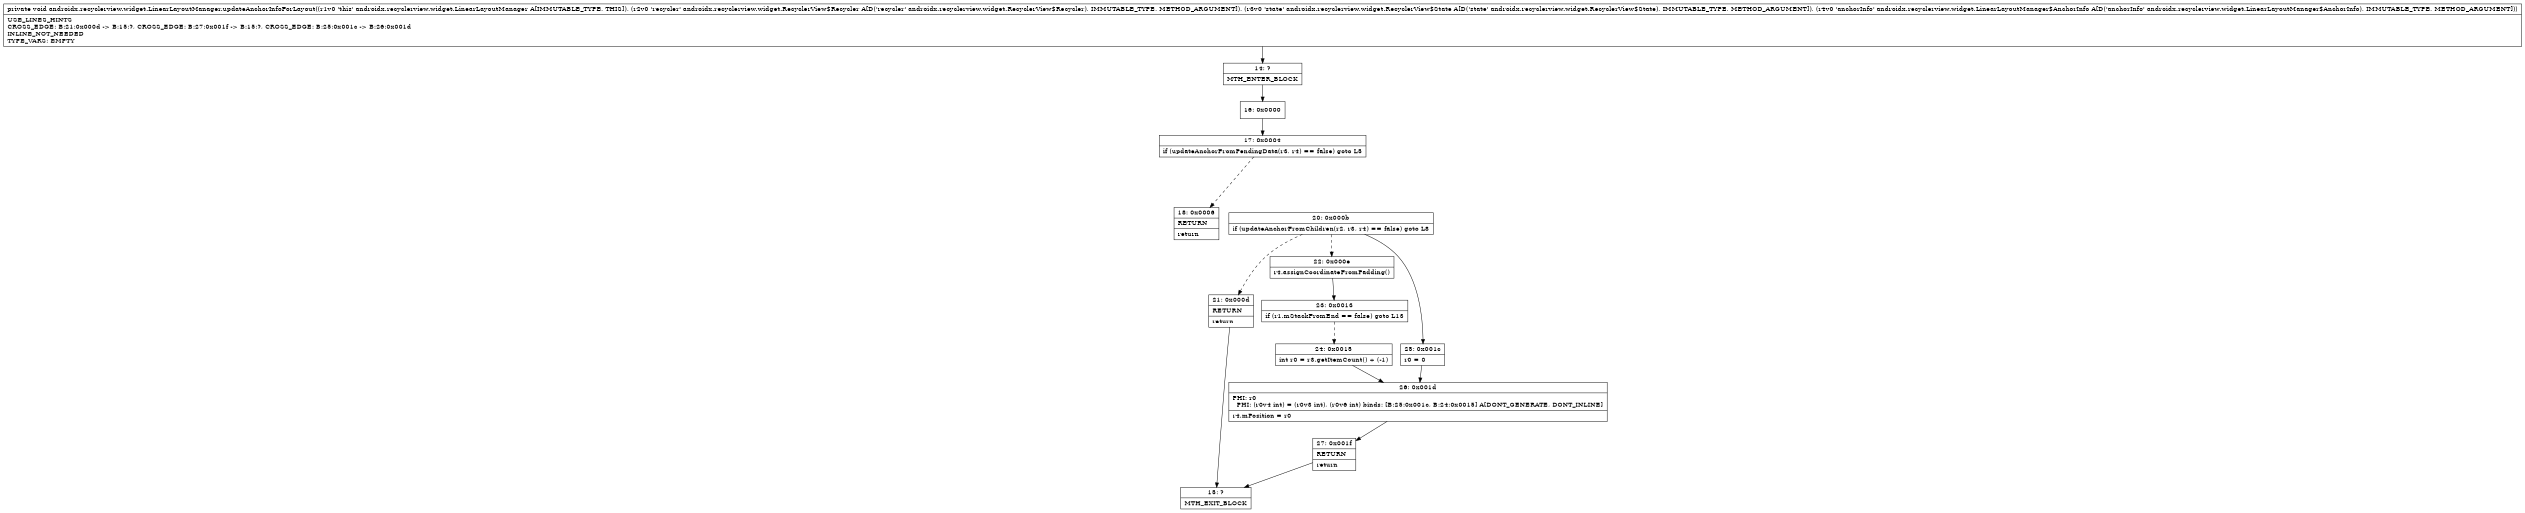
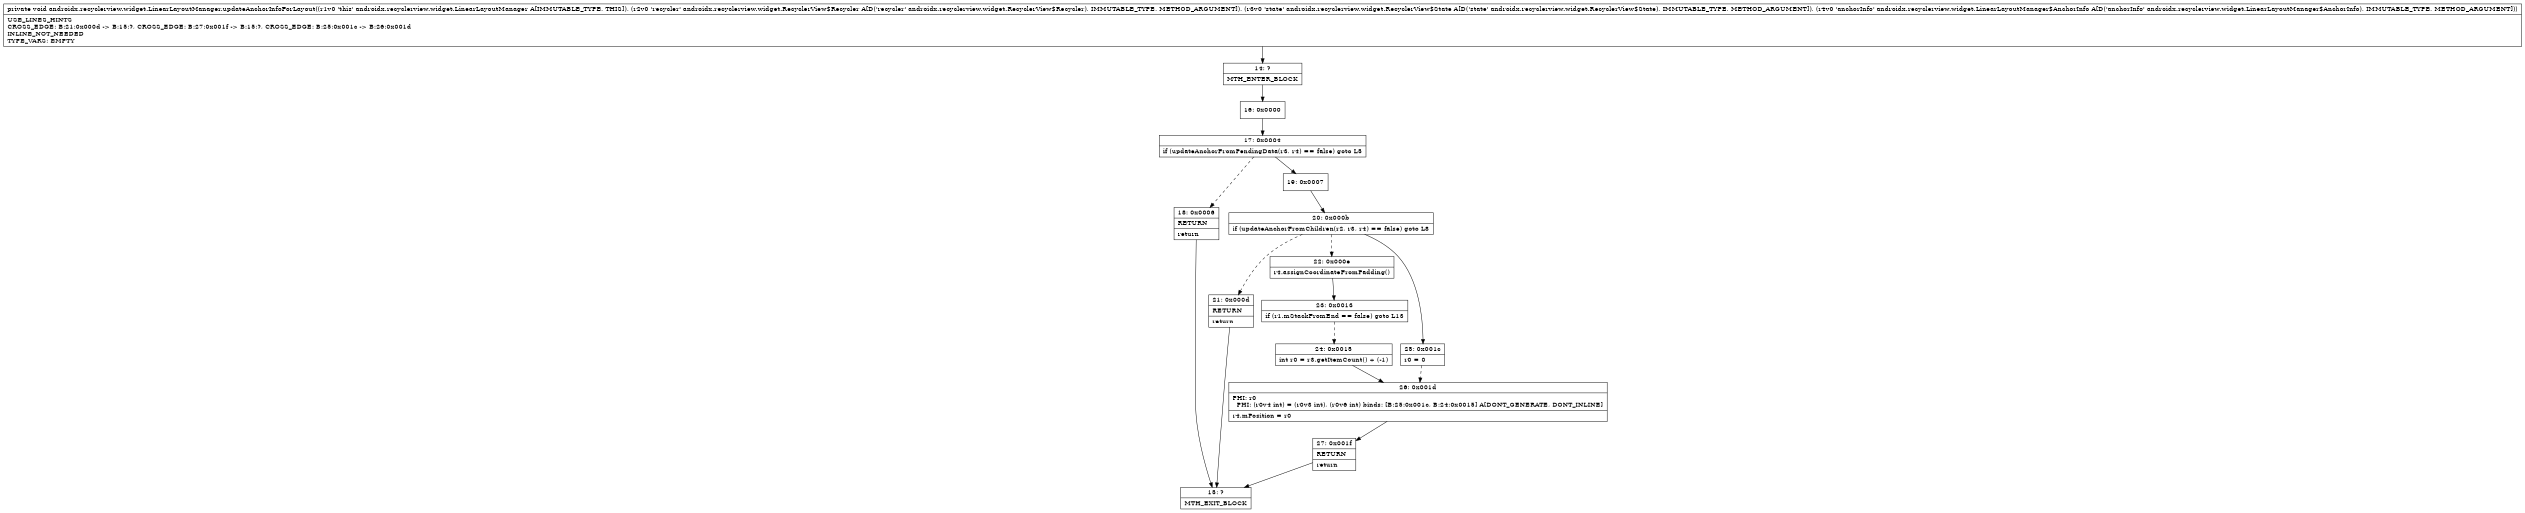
  digraph {
    node [shape=record]
    n1 [label="{14\:\ ?|MTH_ENTER_BLOCK\l}"]
    n2 [label="{16\:\ 0x0000}"]
    n3 [label="{17\:\ 0x0004|if (updateAnchorFromPendingData(r3, r4) == false) goto L5\l}"]
    n4 [label="{18\:\ 0x0006|RETURN\l|return\l}"]
+   n5 [label="{19\:\ 0x0007}"]
    n6 [label="{15\:\ ?|MTH_EXIT_BLOCK\l}"]
    n7 [label="{20\:\ 0x000b|if (updateAnchorFromChildren(r2, r3, r4) == false) goto L8\l}"]
    n8 [label="{21\:\ 0x000d|RETURN\l|return\l}"]
    n9 [label="{22\:\ 0x000e|r4.assignCoordinateFromPadding()\l}"]
    n10 [label="{25\:\ 0x001c|r0 = 0\l}"]
    n11 [label="{23\:\ 0x0013|if (r1.mStackFromEnd == false) goto L13\l}"]
    n12 [label="{24\:\ 0x0015|int r0 = r3.getItemCount() + (\-1)\l}"]
    n13 [label="{26\:\ 0x001d|PHI: r0 \l  PHI: (r0v4 int) = (r0v3 int), (r0v6 int) binds: [B:25:0x001c, B:24:0x0015] A[DONT_GENERATE, DONT_INLINE]\l|r4.mPosition = r0\l}"]
    n14 [label="{27\:\ 0x001f|RETURN\l|return\l}"]
    n15 [label="{private void androidx.recyclerview.widget.LinearLayoutManager.updateAnchorInfoForLayout((r1v0 'this' androidx.recyclerview.widget.LinearLayoutManager A[IMMUTABLE_TYPE, THIS]), (r2v0 'recycler' androidx.recyclerview.widget.RecyclerView$Recycler A[D('recycler' androidx.recyclerview.widget.RecyclerView$Recycler), IMMUTABLE_TYPE, METHOD_ARGUMENT]), (r3v0 'state' androidx.recyclerview.widget.RecyclerView$State A[D('state' androidx.recyclerview.widget.RecyclerView$State), IMMUTABLE_TYPE, METHOD_ARGUMENT]), (r4v0 'anchorInfo' androidx.recyclerview.widget.LinearLayoutManager$AnchorInfo A[D('anchorInfo' androidx.recyclerview.widget.LinearLayoutManager$AnchorInfo), IMMUTABLE_TYPE, METHOD_ARGUMENT]))  | USE_LINES_HINTS\lCROSS_EDGE: B:21:0x000d \-\> B:15:?, CROSS_EDGE: B:27:0x001f \-\> B:15:?, CROSS_EDGE: B:25:0x001c \-\> B:26:0x001d\lINLINE_NOT_NEEDED\lTYPE_VARS: EMPTY\l}"]
    n1 -> n2
    n2 -> n3
    n3 -> n4 [style=dashed]
+   n3 -> n5
+   n4 -> n6
+   n5 -> n7
    n7 -> n8 [style=dashed]
    n7 -> n9 [style=dashed]
    n7 -> n10
    n8 -> n6
    n9 -> n11
-   n10 -> n13
+   n10 -> n13 [style=dashed]
    n11 -> n12 [style=dashed]
    n12 -> n13
    n13 -> n14
    n14 -> n6
    n15 -> n1
  }
